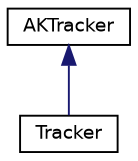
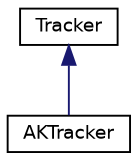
  digraph {
    rankdir=TB
    node [color=black fillcolor=white fontname=Helvetica fontsize=10 shape=record style=filled]
    n1 [height=0.2 label=Tracker width=0.4]
    n2 [height=0.2 label=AKTracker width=0.4]
-   n2 -> n1 [color=midnightblue dir=back fontname=Helvetica fontsize=10 labelfontname=Helvetica labelfontsize=10 style=solid]
+   n1 -> n2 [color=midnightblue dir=back fontname=Helvetica fontsize=10 labelfontname=Helvetica labelfontsize=10 style=solid]
  }
